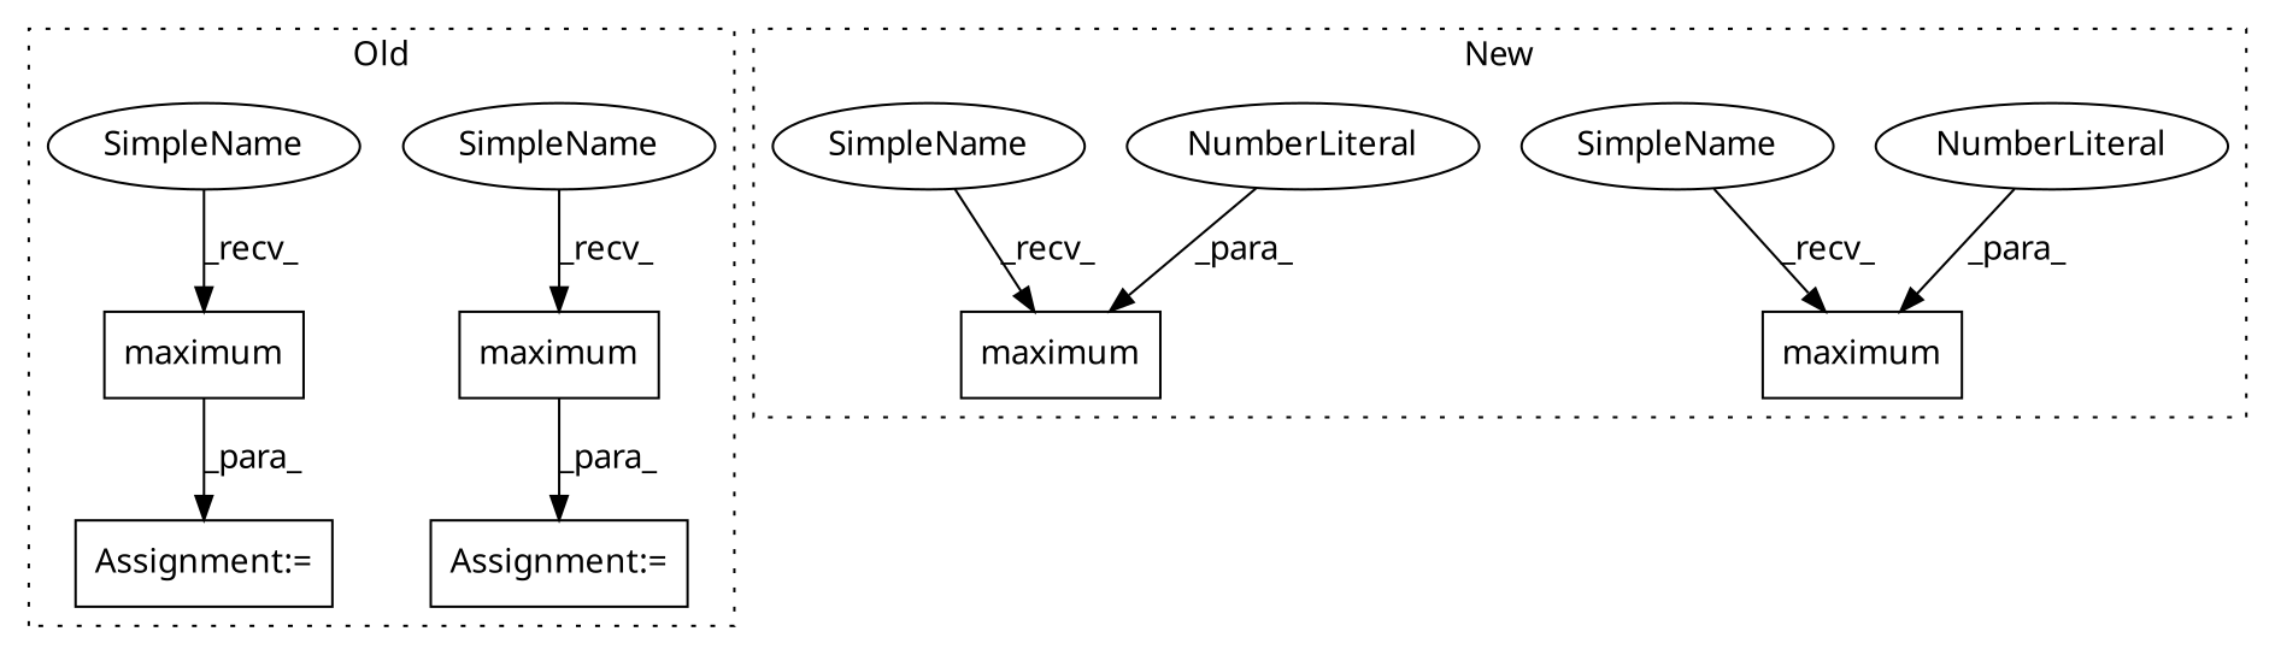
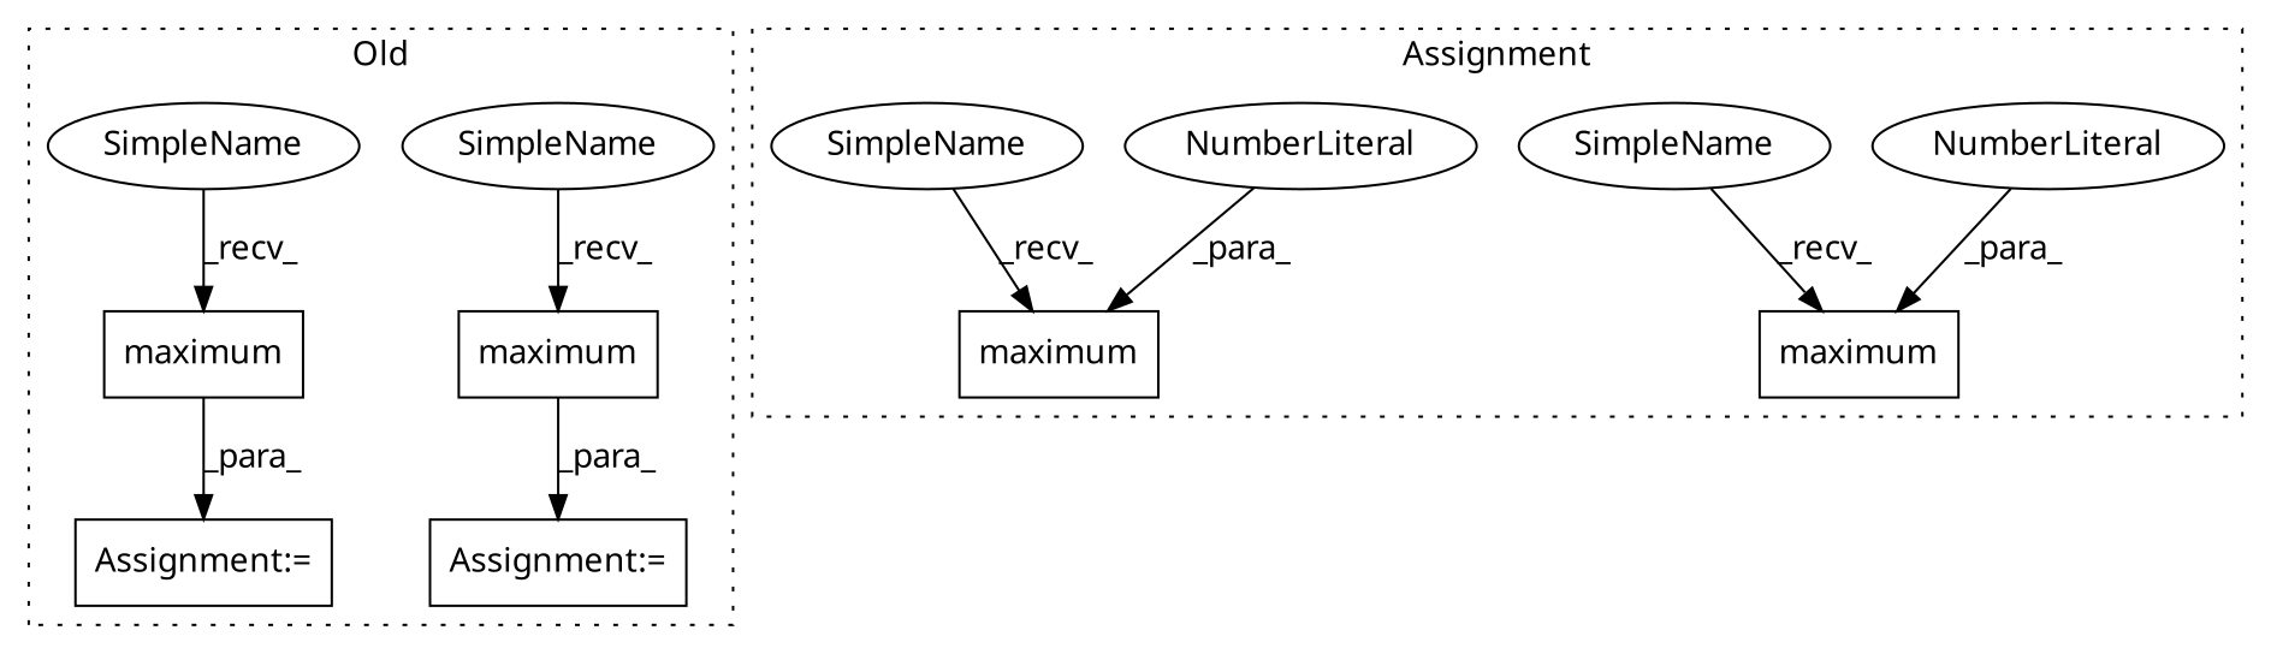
  digraph {
    fontname="Noto Sans"
    node [a=32 l="8,1" shape=box fontname="Noto Sans"]
    edge [fontname="Noto Sans"]
    n1 [label=maximum s="9111,9126"]
    n2 [a=7 l=1 label="Assignment:=" s=9104]
    n3 [label=maximum s="9075,9090"]
    n4 [a=7 l=1 label="Assignment:=" s=9068]
    n5 [a=42 l=5 label=SimpleName s=9069 shape=ellipse]
    n6 [a=42 l=5 label=SimpleName s=9105 shape=ellipse]
    n7 [label=maximum s="8946,8973"]
    n8 [label=maximum s="8995,9022"]
    n9 [a=34 l=1 label=NumberLiteral s=9003 shape=ellipse]
    n10 [a=34 l=1 label=NumberLiteral s=8954 shape=ellipse]
    n11 [a=42 l=5 label=SimpleName s=8940 shape=ellipse]
    n12 [a=42 l=5 label=SimpleName s=8989 shape=ellipse]
    subgraph cluster_1 {
      label=Old
      style=dotted
      n1
      n2
      n3
      n4
      n5
      n6
    }
    subgraph cluster_2 {
-     label=New
+     label=Assignment
      style=dotted
      n7
      n8
      n9
      n10
      n11
      n12
    }
    n1 -> n2 [label=_para_]
    n3 -> n4 [label=_para_]
    n5 -> n3 [label=_recv_]
    n6 -> n1 [label=_recv_]
    n9 -> n8 [label=_para_]
    n10 -> n7 [label=_para_]
    n11 -> n7 [label=_recv_]
    n12 -> n8 [label=_recv_]
  }
